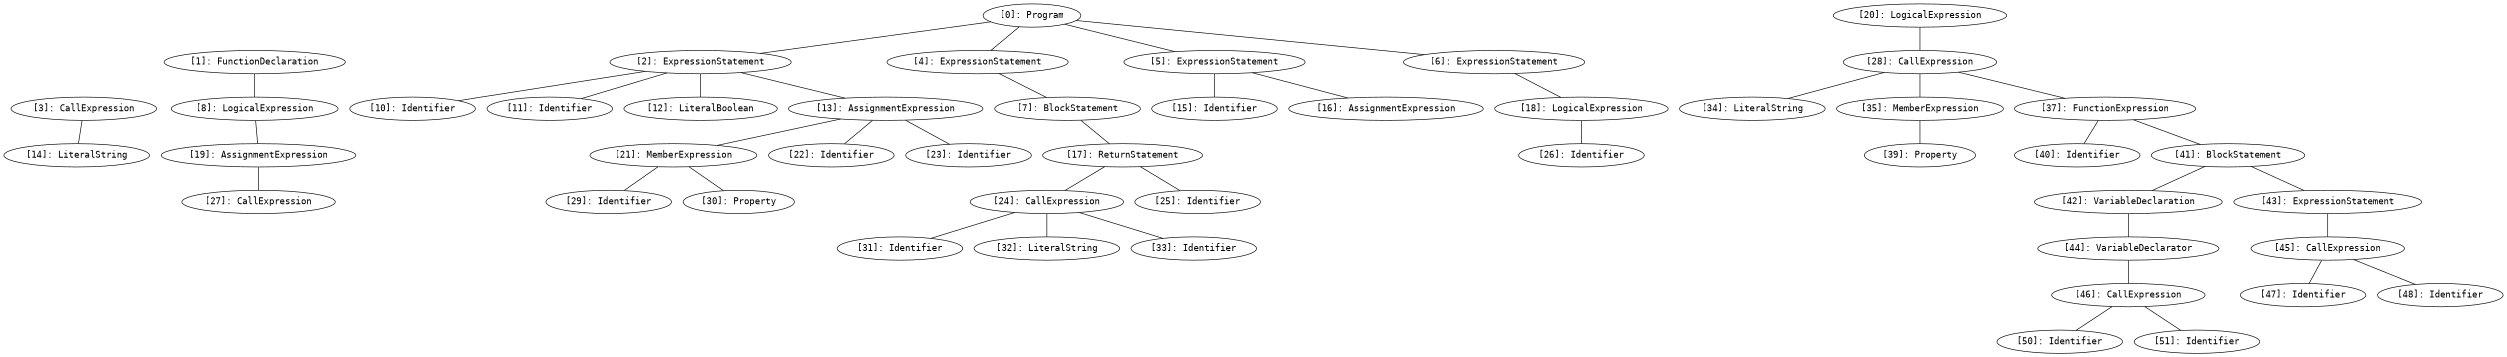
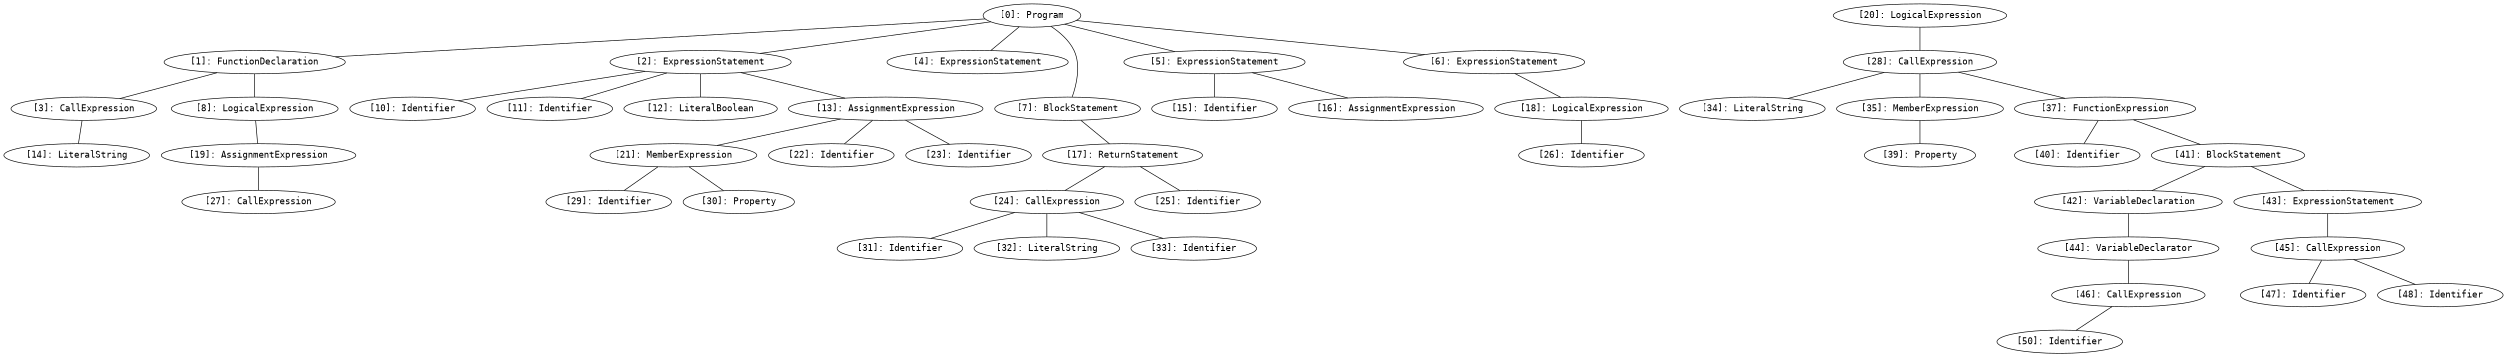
  graph {
    fontname="DejaVu Sans Mono"
    node [fontname="DejaVu Sans Mono"]
    edge [fontname="DejaVu Sans Mono"]
    n1 [label="[0]: Program"]
    n2 [label="[1]: FunctionDeclaration"]
    n3 [label="[2]: ExpressionStatement"]
    n4 [label="[4]: ExpressionStatement"]
    n5 [label="[5]: ExpressionStatement"]
    n6 [label="[6]: ExpressionStatement"]
    n7 [label="[7]: BlockStatement"]
    n8 [label="[3]: CallExpression"]
    n9 [label="[8]: LogicalExpression"]
    n10 [label="[10]: Identifier"]
    n11 [label="[11]: Identifier"]
    n12 [label="[12]: LiteralBoolean"]
    n13 [label="[13]: AssignmentExpression"]
    n14 [label="[15]: Identifier"]
    n15 [label="[16]: AssignmentExpression"]
    n16 [label="[18]: LogicalExpression"]
    n17 [label="[17]: ReturnStatement"]
    n18 [label="[14]: LiteralString"]
    n19 [label="[19]: AssignmentExpression"]
    n20 [label="[21]: MemberExpression"]
    n21 [label="[22]: Identifier"]
    n22 [label="[23]: Identifier"]
    n23 [label="[26]: Identifier"]
    n24 [label="[24]: CallExpression"]
    n25 [label="[25]: Identifier"]
    n26 [label="[27]: CallExpression"]
    n27 [label="[20]: LogicalExpression"]
    n28 [label="[28]: CallExpression"]
    n29 [label="[29]: Identifier"]
    n30 [label="[30]: Property"]
    n31 [label="[31]: Identifier"]
    n32 [label="[32]: LiteralString"]
    n33 [label="[33]: Identifier"]
    n34 [label="[34]: LiteralString"]
    n35 [label="[35]: MemberExpression"]
    n36 [label="[37]: FunctionExpression"]
    n37 [label="[39]: Property"]
    n38 [label="[40]: Identifier"]
    n39 [label="[41]: BlockStatement"]
    n40 [label="[42]: VariableDeclaration"]
    n41 [label="[43]: ExpressionStatement"]
    n42 [label="[44]: VariableDeclarator"]
    n43 [label="[45]: CallExpression"]
    n44 [label="[46]: CallExpression"]
    n45 [label="[47]: Identifier"]
    n46 [label="[48]: Identifier"]
    n47 [label="[50]: Identifier"]
-   n48 [label="[51]: Identifier"]
+   n1 -- n2
    n1 -- n3
    n1 -- n4
    n1 -- n5
    n1 -- n6
-   n4 -- n7
+   n1 -- n7
+   n2 -- n8
    n2 -- n9
    n3 -- n10
    n3 -- n11
    n3 -- n12
    n3 -- n13
    n5 -- n14
    n5 -- n15
    n6 -- n16
    n7 -- n17
    n8 -- n18
    n9 -- n19
    n13 -- n20
    n13 -- n21
    n13 -- n22
    n16 -- n23
    n17 -- n24
    n17 -- n25
    n19 -- n26
    n20 -- n29
    n20 -- n30
    n24 -- n31
    n24 -- n32
    n24 -- n33
    n27 -- n28
    n28 -- n34
    n28 -- n35
    n28 -- n36
    n35 -- n37
    n36 -- n38
    n36 -- n39
    n39 -- n40
    n39 -- n41
    n40 -- n42
    n41 -- n43
    n42 -- n44
    n43 -- n45
    n43 -- n46
    n44 -- n47
-   n44 -- n48
  }
